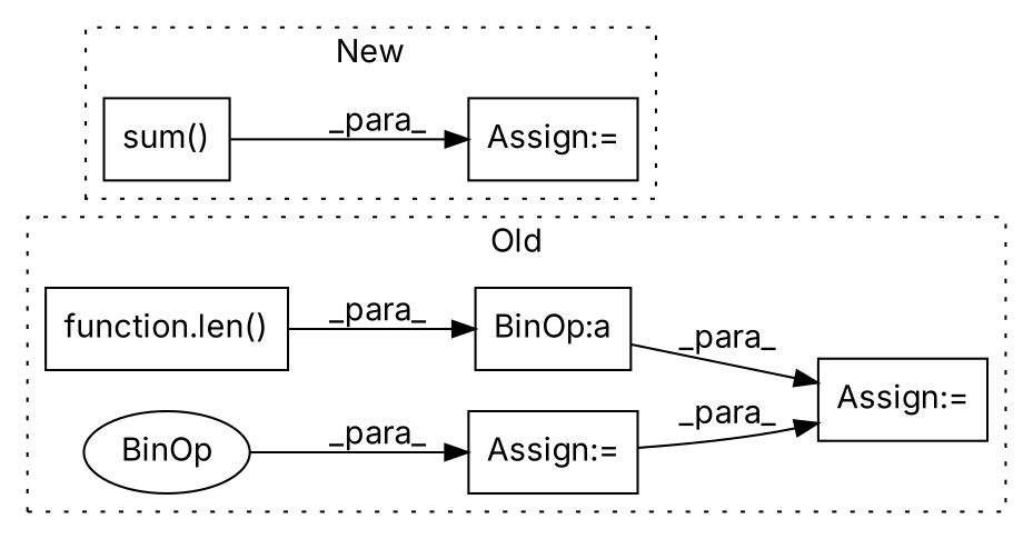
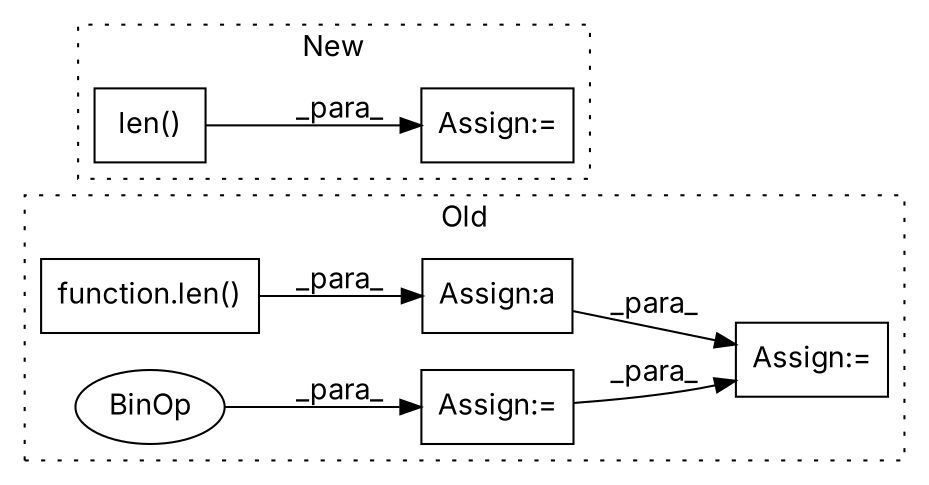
  digraph {
    fontname=Inter
    rankdir=LR
    node [a=68 fontname=Inter l=3 shape=box]
    edge [fontname=Inter]
    n1 [a=75 l="4,1" label="function.len()" s="1397,1410"]
-   n2 [a=82 l=60 label="BinOp:a" s=1337]
+   n2 [a=82 l=60 label="Assign:a" s=1337]
    n3 [l=4 label="Assign:=" s=1332]
    n4 [label="Assign:=" s=1246]
    n5 [a=76 l=1 label=BinOp s=1249 shape=ellipse]
-   n6 [a=75 l=22 label="sum()" s=1530]
+   n6 [a=75 l=22 label="len()" s=1530]
    n7 [label="Assign:=" s=1527]
    subgraph cluster_1 {
      label=Old
      style=dotted
      n1
      n2
      n3
      n4
      n5
    }
    subgraph cluster_2 {
      label=New
      style=dotted
      n6
      n7
    }
    n1 -> n2 [label=_para_]
    n2 -> n3 [label=_para_]
    n4 -> n3 [label=_para_]
    n5 -> n4 [label=_para_]
    n6 -> n7 [label=_para_]
  }
